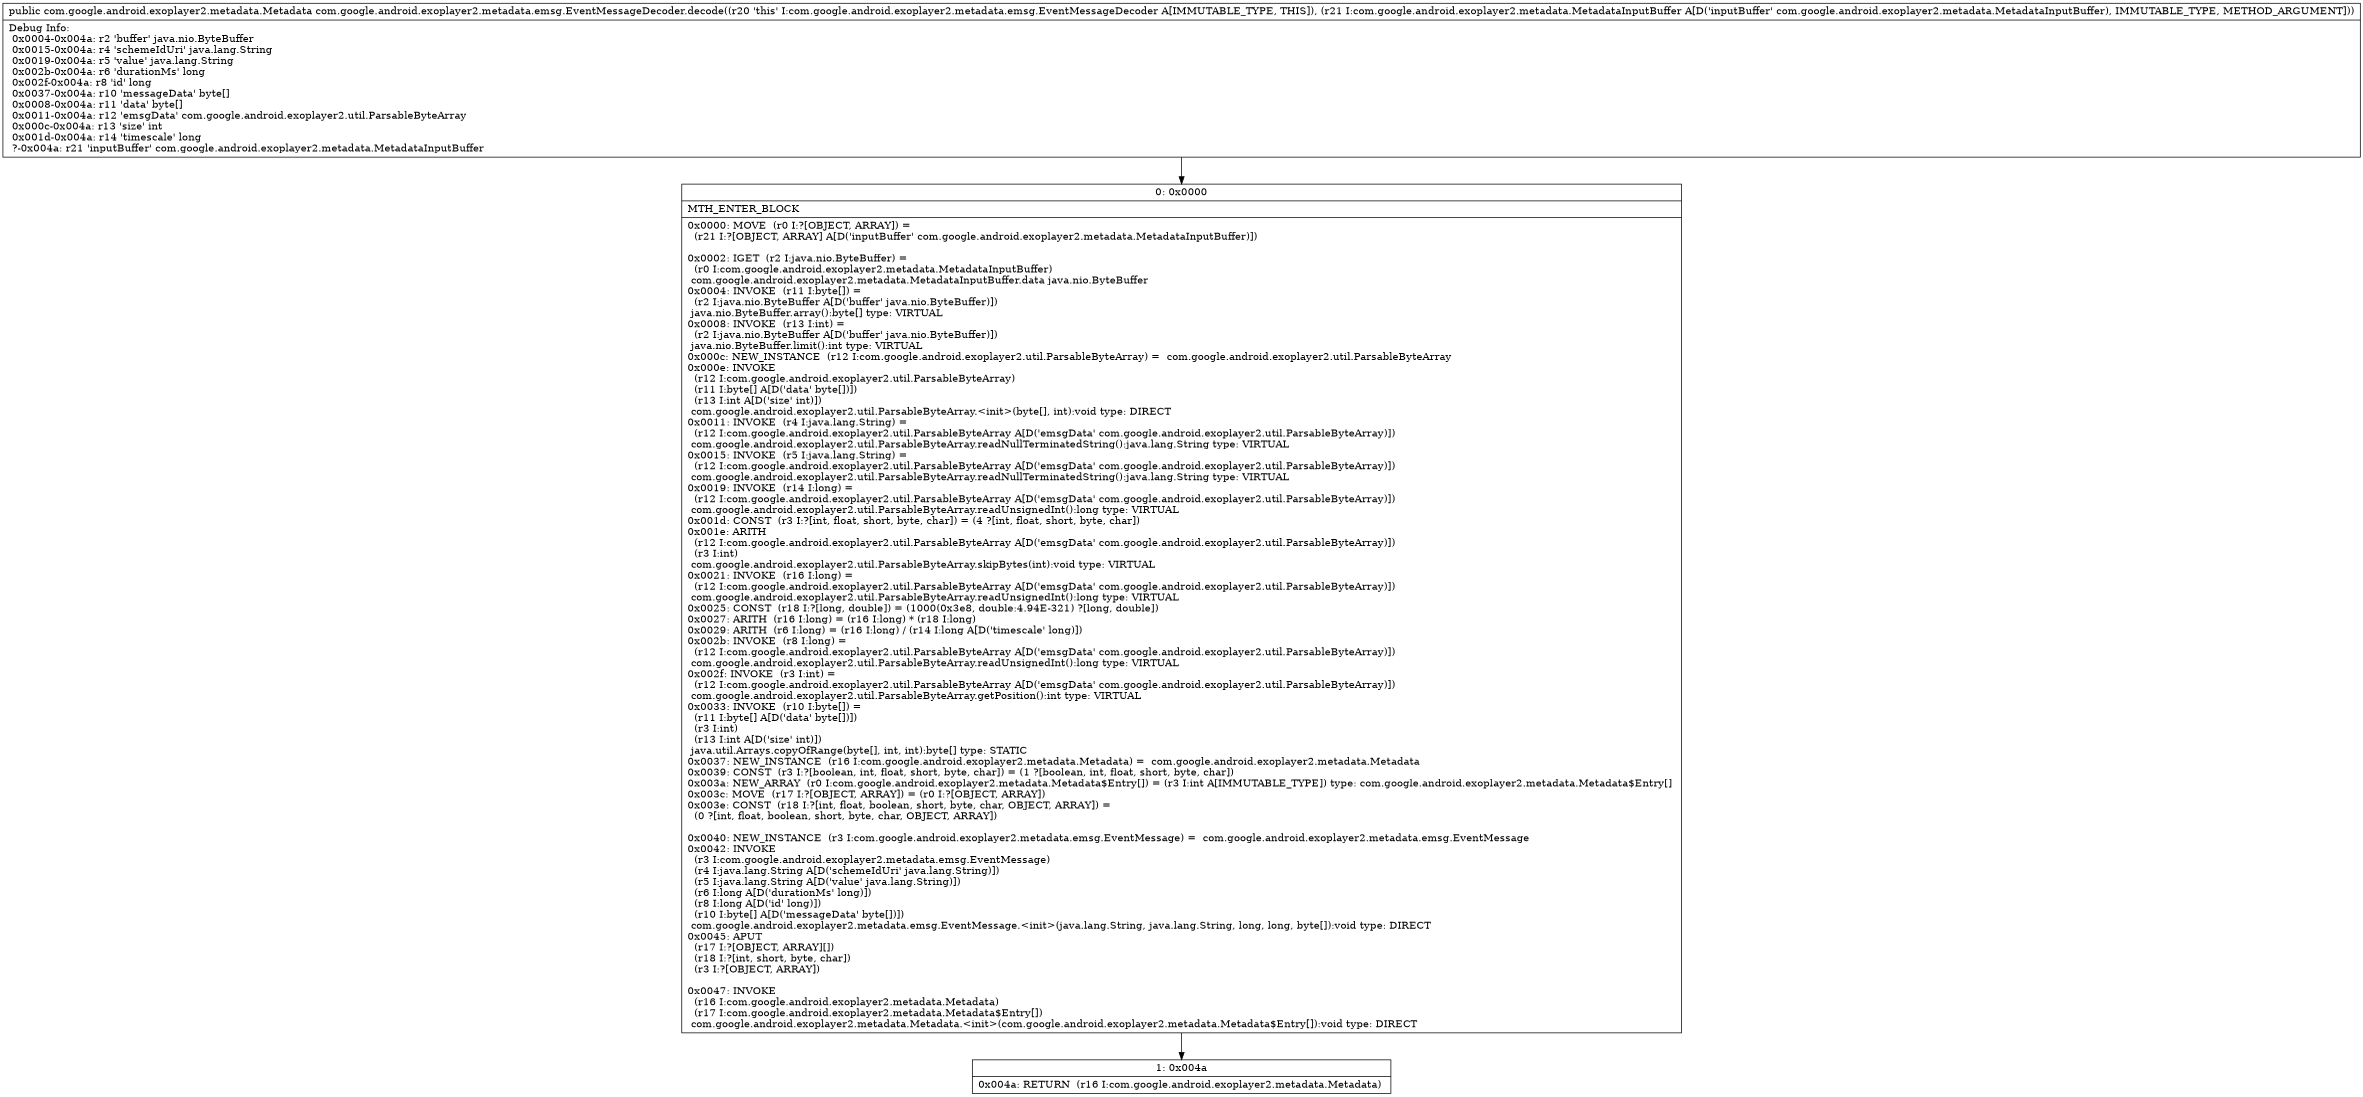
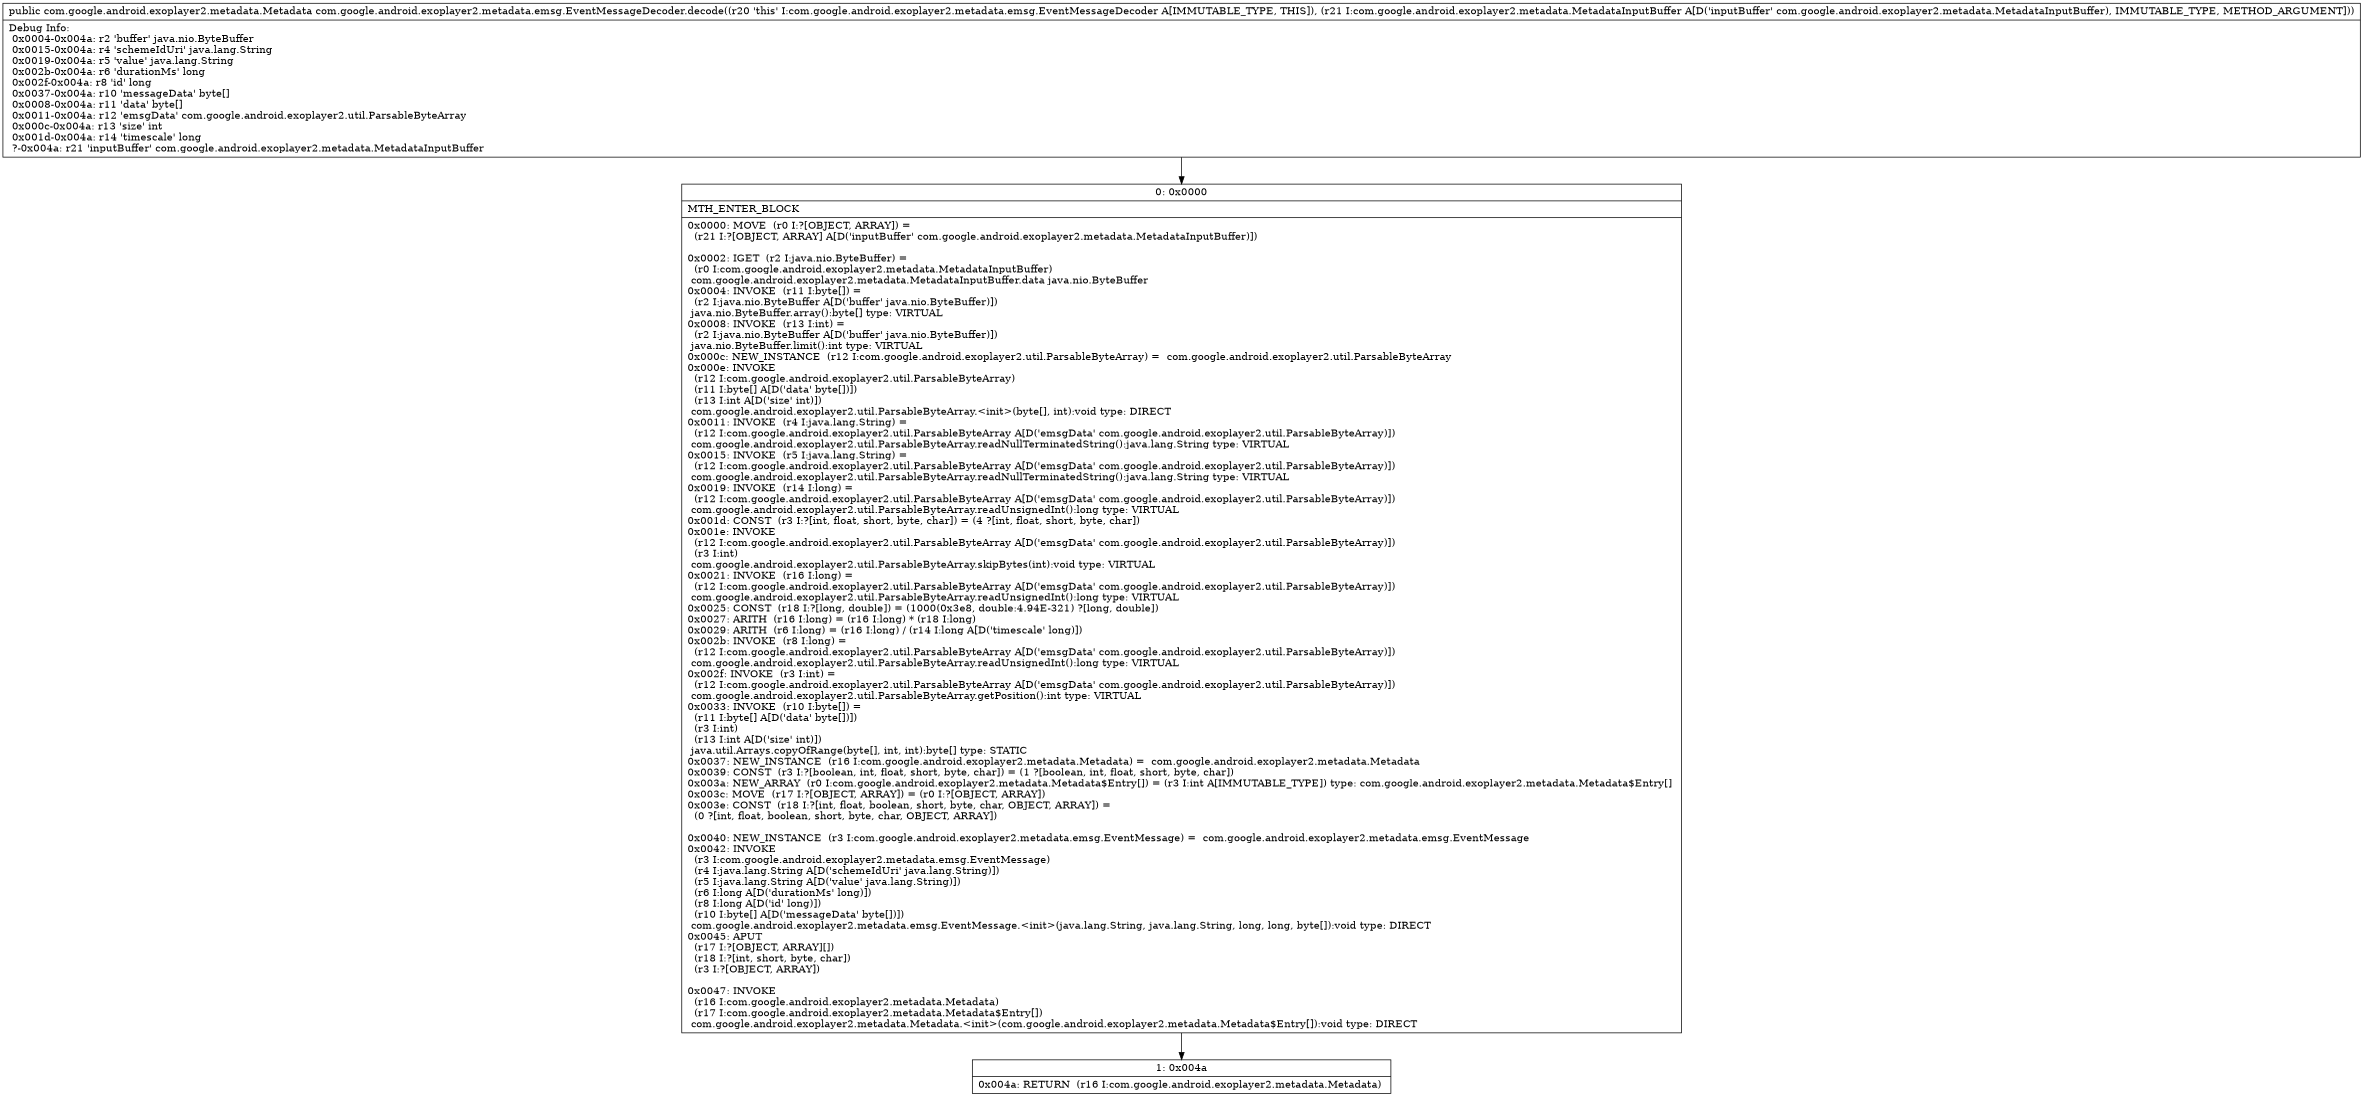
  digraph {
    node [shape=record]
-   n1 [label="{0\:\ 0x0000|MTH_ENTER_BLOCK\l|0x0000: MOVE  (r0 I:?[OBJECT, ARRAY]) = \l  (r21 I:?[OBJECT, ARRAY] A[D('inputBuffer' com.google.android.exoplayer2.metadata.MetadataInputBuffer)])\l \l0x0002: IGET  (r2 I:java.nio.ByteBuffer) = \l  (r0 I:com.google.android.exoplayer2.metadata.MetadataInputBuffer)\l com.google.android.exoplayer2.metadata.MetadataInputBuffer.data java.nio.ByteBuffer \l0x0004: INVOKE  (r11 I:byte[]) = \l  (r2 I:java.nio.ByteBuffer A[D('buffer' java.nio.ByteBuffer)])\l java.nio.ByteBuffer.array():byte[] type: VIRTUAL \l0x0008: INVOKE  (r13 I:int) = \l  (r2 I:java.nio.ByteBuffer A[D('buffer' java.nio.ByteBuffer)])\l java.nio.ByteBuffer.limit():int type: VIRTUAL \l0x000c: NEW_INSTANCE  (r12 I:com.google.android.exoplayer2.util.ParsableByteArray) =  com.google.android.exoplayer2.util.ParsableByteArray \l0x000e: INVOKE  \l  (r12 I:com.google.android.exoplayer2.util.ParsableByteArray)\l  (r11 I:byte[] A[D('data' byte[])])\l  (r13 I:int A[D('size' int)])\l com.google.android.exoplayer2.util.ParsableByteArray.\<init\>(byte[], int):void type: DIRECT \l0x0011: INVOKE  (r4 I:java.lang.String) = \l  (r12 I:com.google.android.exoplayer2.util.ParsableByteArray A[D('emsgData' com.google.android.exoplayer2.util.ParsableByteArray)])\l com.google.android.exoplayer2.util.ParsableByteArray.readNullTerminatedString():java.lang.String type: VIRTUAL \l0x0015: INVOKE  (r5 I:java.lang.String) = \l  (r12 I:com.google.android.exoplayer2.util.ParsableByteArray A[D('emsgData' com.google.android.exoplayer2.util.ParsableByteArray)])\l com.google.android.exoplayer2.util.ParsableByteArray.readNullTerminatedString():java.lang.String type: VIRTUAL \l0x0019: INVOKE  (r14 I:long) = \l  (r12 I:com.google.android.exoplayer2.util.ParsableByteArray A[D('emsgData' com.google.android.exoplayer2.util.ParsableByteArray)])\l com.google.android.exoplayer2.util.ParsableByteArray.readUnsignedInt():long type: VIRTUAL \l0x001d: CONST  (r3 I:?[int, float, short, byte, char]) = (4 ?[int, float, short, byte, char]) \l0x001e: ARITH  \l  (r12 I:com.google.android.exoplayer2.util.ParsableByteArray A[D('emsgData' com.google.android.exoplayer2.util.ParsableByteArray)])\l  (r3 I:int)\l com.google.android.exoplayer2.util.ParsableByteArray.skipBytes(int):void type: VIRTUAL \l0x0021: INVOKE  (r16 I:long) = \l  (r12 I:com.google.android.exoplayer2.util.ParsableByteArray A[D('emsgData' com.google.android.exoplayer2.util.ParsableByteArray)])\l com.google.android.exoplayer2.util.ParsableByteArray.readUnsignedInt():long type: VIRTUAL \l0x0025: CONST  (r18 I:?[long, double]) = (1000(0x3e8, double:4.94E\-321) ?[long, double]) \l0x0027: ARITH  (r16 I:long) = (r16 I:long) * (r18 I:long) \l0x0029: ARITH  (r6 I:long) = (r16 I:long) \/ (r14 I:long A[D('timescale' long)]) \l0x002b: INVOKE  (r8 I:long) = \l  (r12 I:com.google.android.exoplayer2.util.ParsableByteArray A[D('emsgData' com.google.android.exoplayer2.util.ParsableByteArray)])\l com.google.android.exoplayer2.util.ParsableByteArray.readUnsignedInt():long type: VIRTUAL \l0x002f: INVOKE  (r3 I:int) = \l  (r12 I:com.google.android.exoplayer2.util.ParsableByteArray A[D('emsgData' com.google.android.exoplayer2.util.ParsableByteArray)])\l com.google.android.exoplayer2.util.ParsableByteArray.getPosition():int type: VIRTUAL \l0x0033: INVOKE  (r10 I:byte[]) = \l  (r11 I:byte[] A[D('data' byte[])])\l  (r3 I:int)\l  (r13 I:int A[D('size' int)])\l java.util.Arrays.copyOfRange(byte[], int, int):byte[] type: STATIC \l0x0037: NEW_INSTANCE  (r16 I:com.google.android.exoplayer2.metadata.Metadata) =  com.google.android.exoplayer2.metadata.Metadata \l0x0039: CONST  (r3 I:?[boolean, int, float, short, byte, char]) = (1 ?[boolean, int, float, short, byte, char]) \l0x003a: NEW_ARRAY  (r0 I:com.google.android.exoplayer2.metadata.Metadata$Entry[]) = (r3 I:int A[IMMUTABLE_TYPE]) type: com.google.android.exoplayer2.metadata.Metadata$Entry[] \l0x003c: MOVE  (r17 I:?[OBJECT, ARRAY]) = (r0 I:?[OBJECT, ARRAY]) \l0x003e: CONST  (r18 I:?[int, float, boolean, short, byte, char, OBJECT, ARRAY]) = \l  (0 ?[int, float, boolean, short, byte, char, OBJECT, ARRAY])\l \l0x0040: NEW_INSTANCE  (r3 I:com.google.android.exoplayer2.metadata.emsg.EventMessage) =  com.google.android.exoplayer2.metadata.emsg.EventMessage \l0x0042: INVOKE  \l  (r3 I:com.google.android.exoplayer2.metadata.emsg.EventMessage)\l  (r4 I:java.lang.String A[D('schemeIdUri' java.lang.String)])\l  (r5 I:java.lang.String A[D('value' java.lang.String)])\l  (r6 I:long A[D('durationMs' long)])\l  (r8 I:long A[D('id' long)])\l  (r10 I:byte[] A[D('messageData' byte[])])\l com.google.android.exoplayer2.metadata.emsg.EventMessage.\<init\>(java.lang.String, java.lang.String, long, long, byte[]):void type: DIRECT \l0x0045: APUT  \l  (r17 I:?[OBJECT, ARRAY][])\l  (r18 I:?[int, short, byte, char])\l  (r3 I:?[OBJECT, ARRAY])\l \l0x0047: INVOKE  \l  (r16 I:com.google.android.exoplayer2.metadata.Metadata)\l  (r17 I:com.google.android.exoplayer2.metadata.Metadata$Entry[])\l com.google.android.exoplayer2.metadata.Metadata.\<init\>(com.google.android.exoplayer2.metadata.Metadata$Entry[]):void type: DIRECT \l}"]
+   n1 [label="{0\:\ 0x0000|MTH_ENTER_BLOCK\l|0x0000: MOVE  (r0 I:?[OBJECT, ARRAY]) = \l  (r21 I:?[OBJECT, ARRAY] A[D('inputBuffer' com.google.android.exoplayer2.metadata.MetadataInputBuffer)])\l \l0x0002: IGET  (r2 I:java.nio.ByteBuffer) = \l  (r0 I:com.google.android.exoplayer2.metadata.MetadataInputBuffer)\l com.google.android.exoplayer2.metadata.MetadataInputBuffer.data java.nio.ByteBuffer \l0x0004: INVOKE  (r11 I:byte[]) = \l  (r2 I:java.nio.ByteBuffer A[D('buffer' java.nio.ByteBuffer)])\l java.nio.ByteBuffer.array():byte[] type: VIRTUAL \l0x0008: INVOKE  (r13 I:int) = \l  (r2 I:java.nio.ByteBuffer A[D('buffer' java.nio.ByteBuffer)])\l java.nio.ByteBuffer.limit():int type: VIRTUAL \l0x000c: NEW_INSTANCE  (r12 I:com.google.android.exoplayer2.util.ParsableByteArray) =  com.google.android.exoplayer2.util.ParsableByteArray \l0x000e: INVOKE  \l  (r12 I:com.google.android.exoplayer2.util.ParsableByteArray)\l  (r11 I:byte[] A[D('data' byte[])])\l  (r13 I:int A[D('size' int)])\l com.google.android.exoplayer2.util.ParsableByteArray.\<init\>(byte[], int):void type: DIRECT \l0x0011: INVOKE  (r4 I:java.lang.String) = \l  (r12 I:com.google.android.exoplayer2.util.ParsableByteArray A[D('emsgData' com.google.android.exoplayer2.util.ParsableByteArray)])\l com.google.android.exoplayer2.util.ParsableByteArray.readNullTerminatedString():java.lang.String type: VIRTUAL \l0x0015: INVOKE  (r5 I:java.lang.String) = \l  (r12 I:com.google.android.exoplayer2.util.ParsableByteArray A[D('emsgData' com.google.android.exoplayer2.util.ParsableByteArray)])\l com.google.android.exoplayer2.util.ParsableByteArray.readNullTerminatedString():java.lang.String type: VIRTUAL \l0x0019: INVOKE  (r14 I:long) = \l  (r12 I:com.google.android.exoplayer2.util.ParsableByteArray A[D('emsgData' com.google.android.exoplayer2.util.ParsableByteArray)])\l com.google.android.exoplayer2.util.ParsableByteArray.readUnsignedInt():long type: VIRTUAL \l0x001d: CONST  (r3 I:?[int, float, short, byte, char]) = (4 ?[int, float, short, byte, char]) \l0x001e: INVOKE  \l  (r12 I:com.google.android.exoplayer2.util.ParsableByteArray A[D('emsgData' com.google.android.exoplayer2.util.ParsableByteArray)])\l  (r3 I:int)\l com.google.android.exoplayer2.util.ParsableByteArray.skipBytes(int):void type: VIRTUAL \l0x0021: INVOKE  (r16 I:long) = \l  (r12 I:com.google.android.exoplayer2.util.ParsableByteArray A[D('emsgData' com.google.android.exoplayer2.util.ParsableByteArray)])\l com.google.android.exoplayer2.util.ParsableByteArray.readUnsignedInt():long type: VIRTUAL \l0x0025: CONST  (r18 I:?[long, double]) = (1000(0x3e8, double:4.94E\-321) ?[long, double]) \l0x0027: ARITH  (r16 I:long) = (r16 I:long) * (r18 I:long) \l0x0029: ARITH  (r6 I:long) = (r16 I:long) \/ (r14 I:long A[D('timescale' long)]) \l0x002b: INVOKE  (r8 I:long) = \l  (r12 I:com.google.android.exoplayer2.util.ParsableByteArray A[D('emsgData' com.google.android.exoplayer2.util.ParsableByteArray)])\l com.google.android.exoplayer2.util.ParsableByteArray.readUnsignedInt():long type: VIRTUAL \l0x002f: INVOKE  (r3 I:int) = \l  (r12 I:com.google.android.exoplayer2.util.ParsableByteArray A[D('emsgData' com.google.android.exoplayer2.util.ParsableByteArray)])\l com.google.android.exoplayer2.util.ParsableByteArray.getPosition():int type: VIRTUAL \l0x0033: INVOKE  (r10 I:byte[]) = \l  (r11 I:byte[] A[D('data' byte[])])\l  (r3 I:int)\l  (r13 I:int A[D('size' int)])\l java.util.Arrays.copyOfRange(byte[], int, int):byte[] type: STATIC \l0x0037: NEW_INSTANCE  (r16 I:com.google.android.exoplayer2.metadata.Metadata) =  com.google.android.exoplayer2.metadata.Metadata \l0x0039: CONST  (r3 I:?[boolean, int, float, short, byte, char]) = (1 ?[boolean, int, float, short, byte, char]) \l0x003a: NEW_ARRAY  (r0 I:com.google.android.exoplayer2.metadata.Metadata$Entry[]) = (r3 I:int A[IMMUTABLE_TYPE]) type: com.google.android.exoplayer2.metadata.Metadata$Entry[] \l0x003c: MOVE  (r17 I:?[OBJECT, ARRAY]) = (r0 I:?[OBJECT, ARRAY]) \l0x003e: CONST  (r18 I:?[int, float, boolean, short, byte, char, OBJECT, ARRAY]) = \l  (0 ?[int, float, boolean, short, byte, char, OBJECT, ARRAY])\l \l0x0040: NEW_INSTANCE  (r3 I:com.google.android.exoplayer2.metadata.emsg.EventMessage) =  com.google.android.exoplayer2.metadata.emsg.EventMessage \l0x0042: INVOKE  \l  (r3 I:com.google.android.exoplayer2.metadata.emsg.EventMessage)\l  (r4 I:java.lang.String A[D('schemeIdUri' java.lang.String)])\l  (r5 I:java.lang.String A[D('value' java.lang.String)])\l  (r6 I:long A[D('durationMs' long)])\l  (r8 I:long A[D('id' long)])\l  (r10 I:byte[] A[D('messageData' byte[])])\l com.google.android.exoplayer2.metadata.emsg.EventMessage.\<init\>(java.lang.String, java.lang.String, long, long, byte[]):void type: DIRECT \l0x0045: APUT  \l  (r17 I:?[OBJECT, ARRAY][])\l  (r18 I:?[int, short, byte, char])\l  (r3 I:?[OBJECT, ARRAY])\l \l0x0047: INVOKE  \l  (r16 I:com.google.android.exoplayer2.metadata.Metadata)\l  (r17 I:com.google.android.exoplayer2.metadata.Metadata$Entry[])\l com.google.android.exoplayer2.metadata.Metadata.\<init\>(com.google.android.exoplayer2.metadata.Metadata$Entry[]):void type: DIRECT \l}"]
    n2 [label="{1\:\ 0x004a|0x004a: RETURN  (r16 I:com.google.android.exoplayer2.metadata.Metadata) \l}"]
    n3 [label="{public com.google.android.exoplayer2.metadata.Metadata com.google.android.exoplayer2.metadata.emsg.EventMessageDecoder.decode((r20 'this' I:com.google.android.exoplayer2.metadata.emsg.EventMessageDecoder A[IMMUTABLE_TYPE, THIS]), (r21 I:com.google.android.exoplayer2.metadata.MetadataInputBuffer A[D('inputBuffer' com.google.android.exoplayer2.metadata.MetadataInputBuffer), IMMUTABLE_TYPE, METHOD_ARGUMENT]))  | Debug Info:\l  0x0004\-0x004a: r2 'buffer' java.nio.ByteBuffer\l  0x0015\-0x004a: r4 'schemeIdUri' java.lang.String\l  0x0019\-0x004a: r5 'value' java.lang.String\l  0x002b\-0x004a: r6 'durationMs' long\l  0x002f\-0x004a: r8 'id' long\l  0x0037\-0x004a: r10 'messageData' byte[]\l  0x0008\-0x004a: r11 'data' byte[]\l  0x0011\-0x004a: r12 'emsgData' com.google.android.exoplayer2.util.ParsableByteArray\l  0x000c\-0x004a: r13 'size' int\l  0x001d\-0x004a: r14 'timescale' long\l  ?\-0x004a: r21 'inputBuffer' com.google.android.exoplayer2.metadata.MetadataInputBuffer\l}"]
    n1 -> n2
    n3 -> n1
  }
